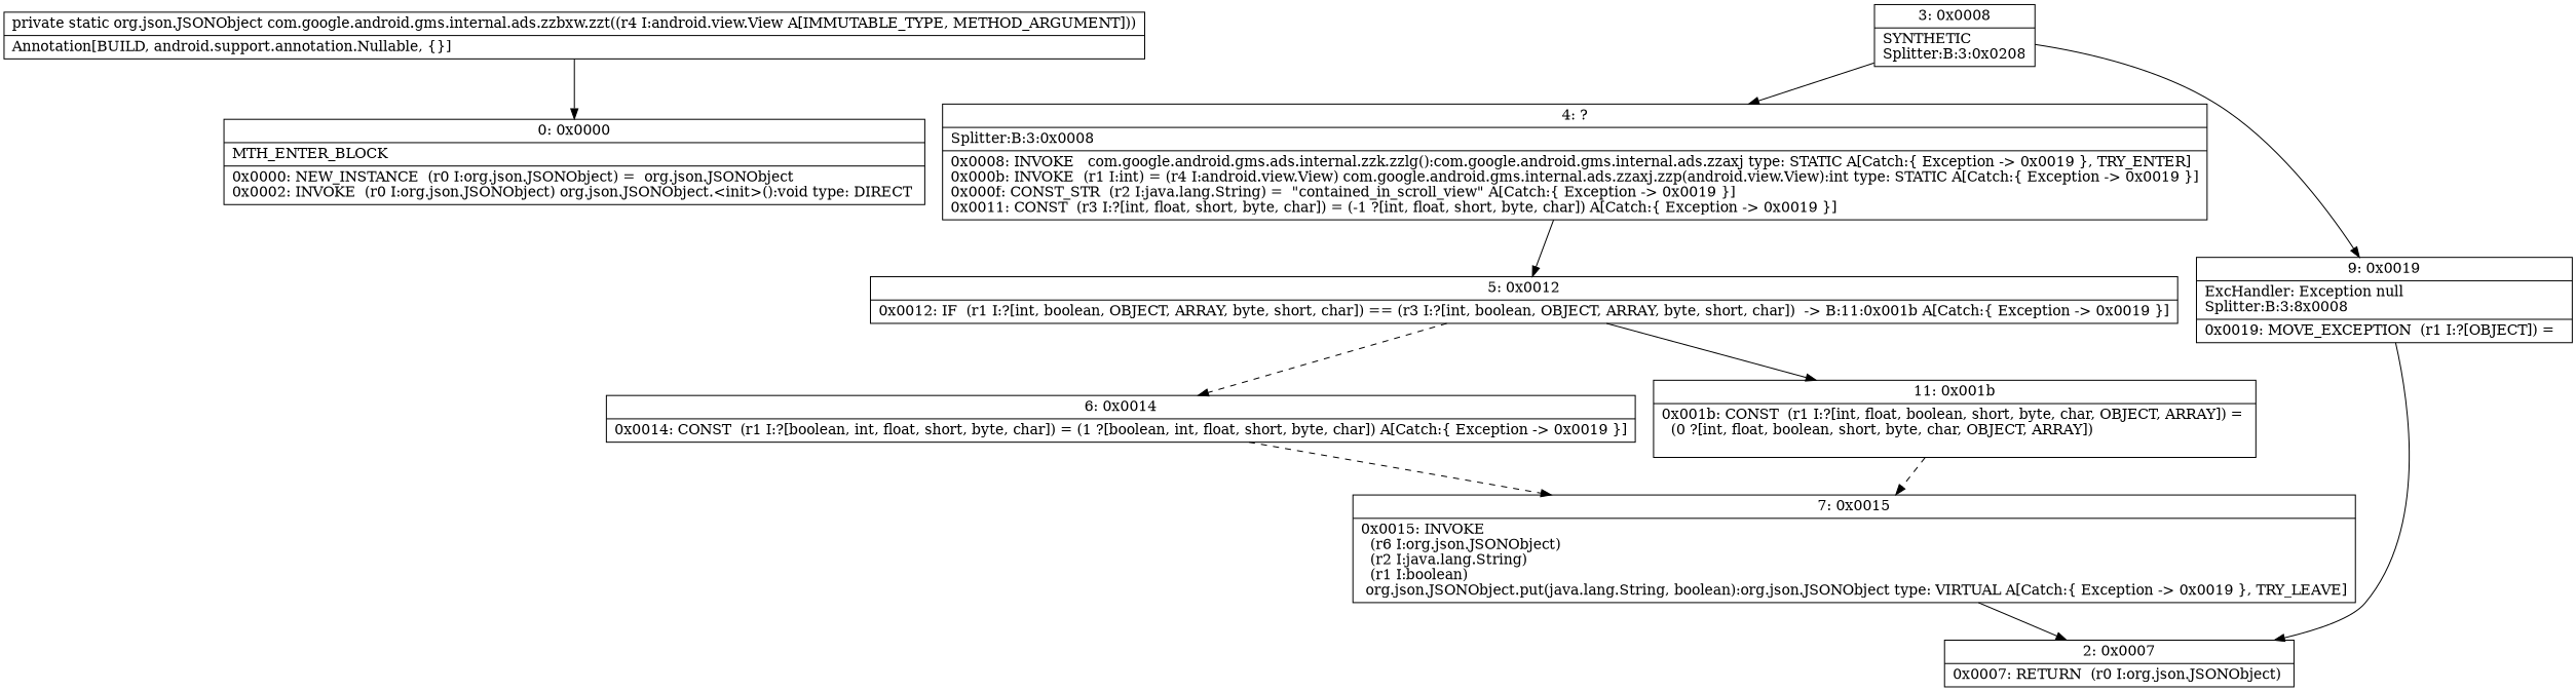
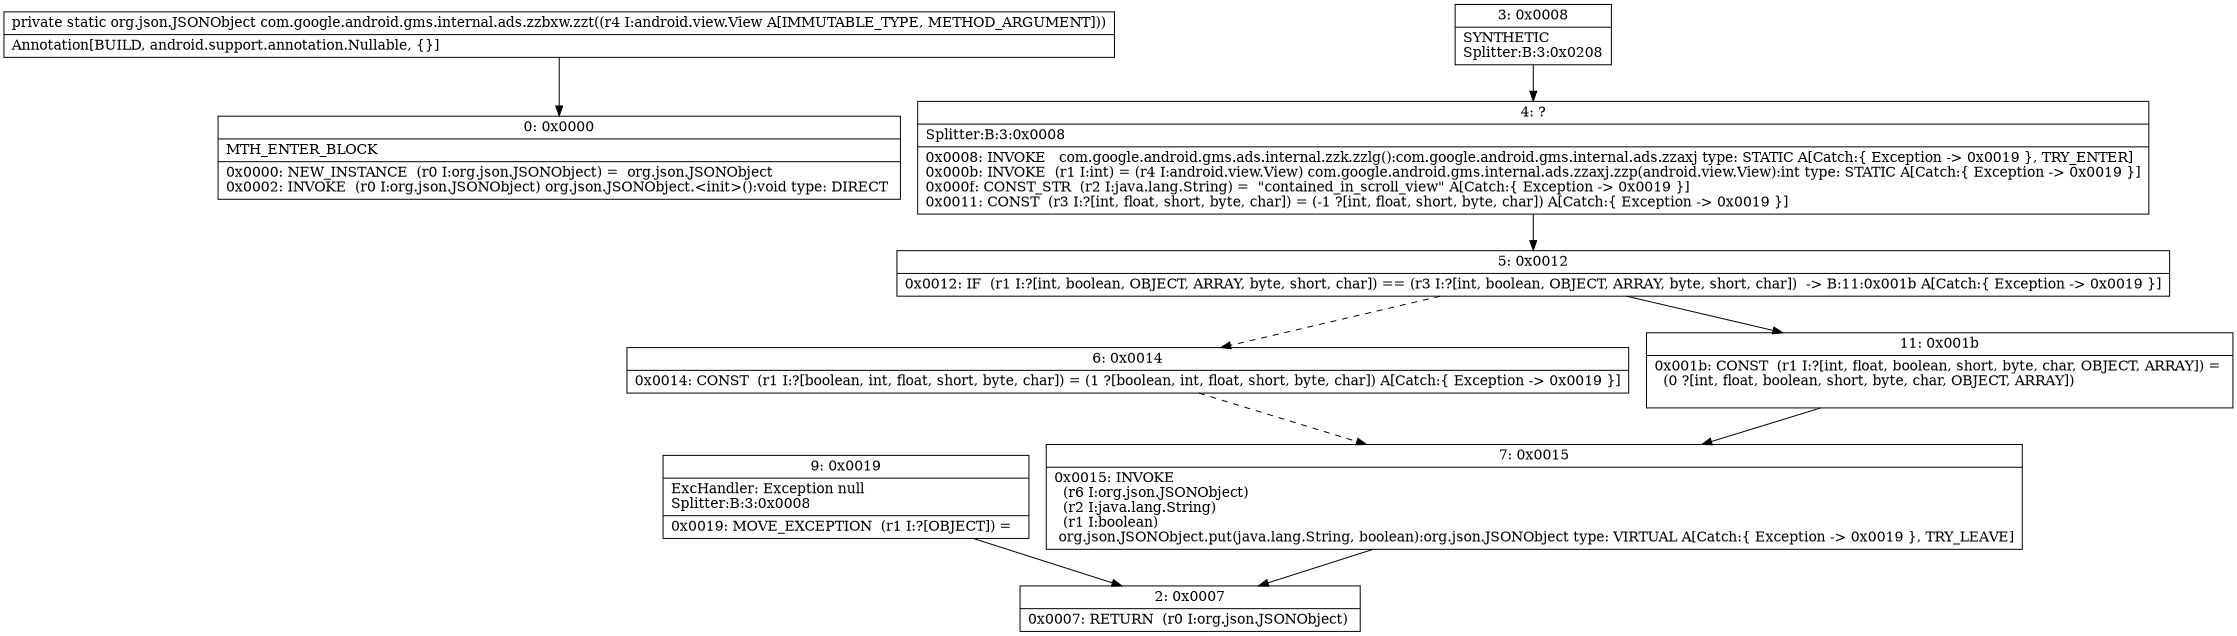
  digraph {
    node [shape=record]
    n1 [label="{0\:\ 0x0000|MTH_ENTER_BLOCK\l|0x0000: NEW_INSTANCE  (r0 I:org.json.JSONObject) =  org.json.JSONObject \l0x0002: INVOKE  (r0 I:org.json.JSONObject) org.json.JSONObject.\<init\>():void type: DIRECT \l}"]
    n2 [label="{2\:\ 0x0007|0x0007: RETURN  (r0 I:org.json.JSONObject) \l}"]
    n3 [label="{3\:\ 0x0008|SYNTHETIC\lSplitter:B:3:0x0208\l}"]
    n4 [label="{4\:\ ?|Splitter:B:3:0x0008\l|0x0008: INVOKE   com.google.android.gms.ads.internal.zzk.zzlg():com.google.android.gms.internal.ads.zzaxj type: STATIC A[Catch:\{ Exception \-\> 0x0019 \}, TRY_ENTER]\l0x000b: INVOKE  (r1 I:int) = (r4 I:android.view.View) com.google.android.gms.internal.ads.zzaxj.zzp(android.view.View):int type: STATIC A[Catch:\{ Exception \-\> 0x0019 \}]\l0x000f: CONST_STR  (r2 I:java.lang.String) =  \"contained_in_scroll_view\" A[Catch:\{ Exception \-\> 0x0019 \}]\l0x0011: CONST  (r3 I:?[int, float, short, byte, char]) = (\-1 ?[int, float, short, byte, char]) A[Catch:\{ Exception \-\> 0x0019 \}]\l}"]
-   n5 [label="{9\:\ 0x0019|ExcHandler: Exception null\lSplitter:B:3:8x0008\l|0x0019: MOVE_EXCEPTION  (r1 I:?[OBJECT]) =  \l}"]
+   n5 [label="{9\:\ 0x0019|ExcHandler: Exception null\lSplitter:B:3:0x0008\l|0x0019: MOVE_EXCEPTION  (r1 I:?[OBJECT]) =  \l}"]
    n6 [label="{5\:\ 0x0012|0x0012: IF  (r1 I:?[int, boolean, OBJECT, ARRAY, byte, short, char]) == (r3 I:?[int, boolean, OBJECT, ARRAY, byte, short, char])  \-\> B:11:0x001b A[Catch:\{ Exception \-\> 0x0019 \}]\l}"]
    n7 [label="{6\:\ 0x0014|0x0014: CONST  (r1 I:?[boolean, int, float, short, byte, char]) = (1 ?[boolean, int, float, short, byte, char]) A[Catch:\{ Exception \-\> 0x0019 \}]\l}"]
    n8 [label="{11\:\ 0x001b|0x001b: CONST  (r1 I:?[int, float, boolean, short, byte, char, OBJECT, ARRAY]) = \l  (0 ?[int, float, boolean, short, byte, char, OBJECT, ARRAY])\l \l}"]
    n9 [label="{7\:\ 0x0015|0x0015: INVOKE  \l  (r6 I:org.json.JSONObject)\l  (r2 I:java.lang.String)\l  (r1 I:boolean)\l org.json.JSONObject.put(java.lang.String, boolean):org.json.JSONObject type: VIRTUAL A[Catch:\{ Exception \-\> 0x0019 \}, TRY_LEAVE]\l}"]
    n10 [label="{private static org.json.JSONObject com.google.android.gms.internal.ads.zzbxw.zzt((r4 I:android.view.View A[IMMUTABLE_TYPE, METHOD_ARGUMENT]))  | Annotation[BUILD, android.support.annotation.Nullable, \{\}]\l}"]
    n3 -> n4
-   n3 -> n5
    n4 -> n6
    n5 -> n2
    n6 -> n7 [style=dashed]
    n6 -> n8
    n7 -> n9 [style=dashed]
-   n8 -> n9 [style=dashed]
+   n8 -> n9
    n9 -> n2
    n10 -> n1
  }
